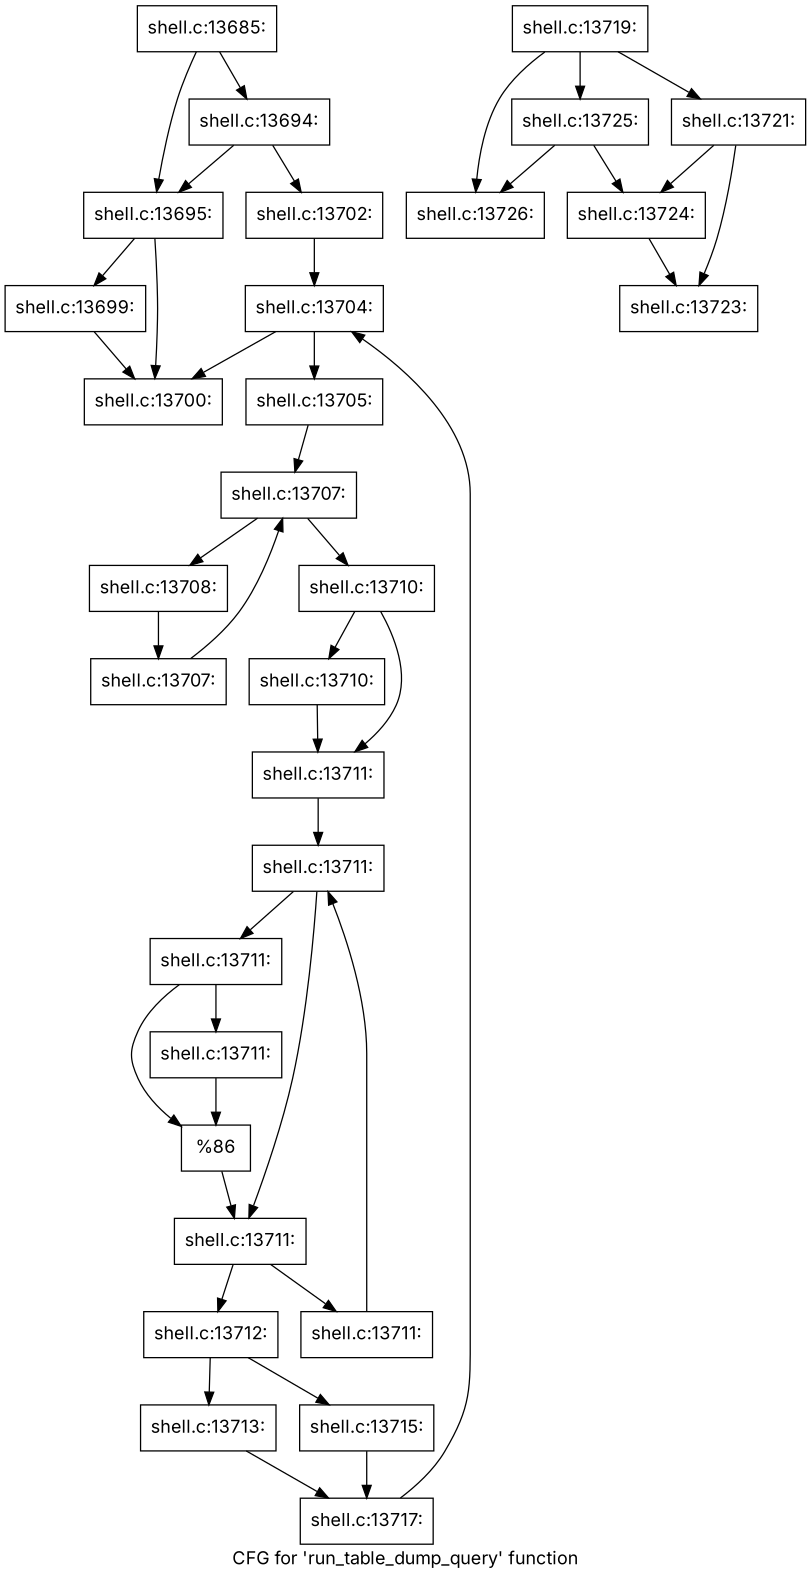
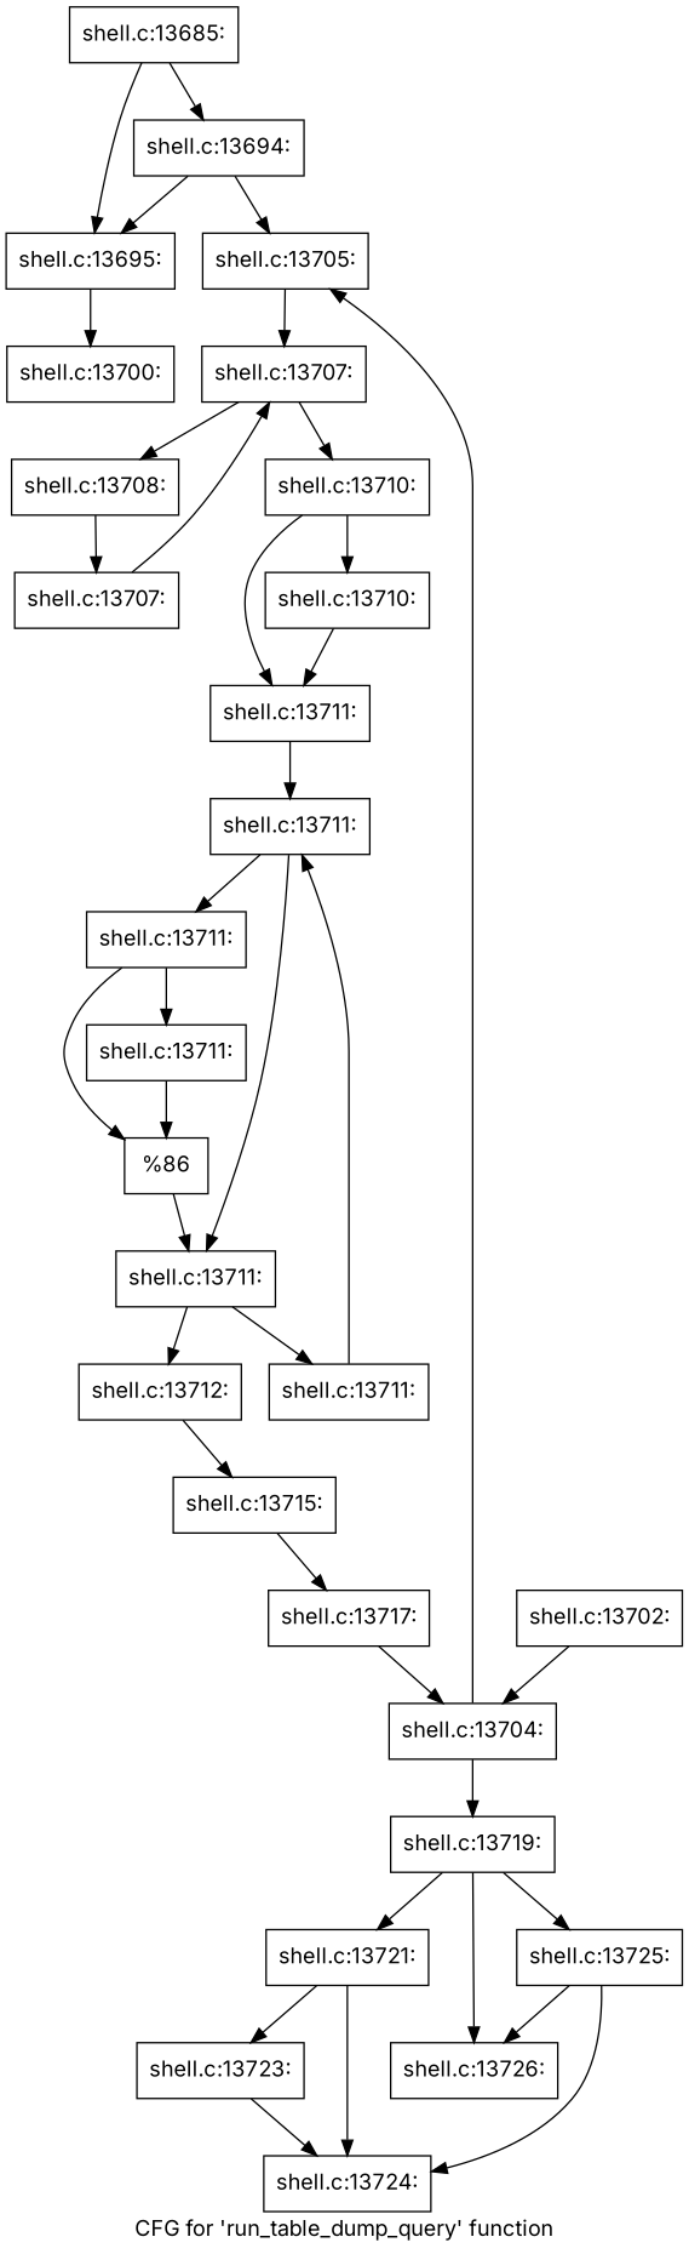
  digraph {
    fontname=Inter
    label="CFG for 'run_table_dump_query' function"
    node [fontname=Inter shape=record]
    edge [fontname=Inter]
    n1 [label="{shell.c:13685:}"]
    n2 [label="{shell.c:13695:}"]
    n3 [label="{shell.c:13694:}"]
-   n4 [label="{shell.c:13699:}"]
    n5 [label="{shell.c:13700:}"]
    n6 [label="{shell.c:13702:}"]
    n7 [label="{shell.c:13704:}"]
    n8 [label="{shell.c:13705:}"]
    n9 [label="{shell.c:13719:}"]
    n10 [label="{shell.c:13726:}"]
    n11 [label="{shell.c:13707:}"]
    n12 [label="{shell.c:13721:}"]
    n13 [label="{shell.c:13725:}"]
    n14 [label="{shell.c:13708:}"]
    n15 [label="{shell.c:13710:}"]
    n16 [label="{shell.c:13723:}"]
    n17 [label="{shell.c:13724:}"]
    n18 [label="{shell.c:13707:}"]
    n19 [label="{shell.c:13710:}"]
    n20 [label="{shell.c:13711:}"]
    n21 [label="{shell.c:13711:}"]
    n22 [label="{shell.c:13711:}"]
    n23 [label="{shell.c:13711:}"]
    n24 [label="{%86}"]
    n25 [label="{shell.c:13711:}"]
    n26 [label="{shell.c:13711:}"]
    n27 [label="{shell.c:13712:}"]
-   n28 [label="{shell.c:13713:}"]
    n29 [label="{shell.c:13715:}"]
    n30 [label="{shell.c:13717:}"]
    n1 -> n2
    n1 -> n3
-   n2 -> n4
    n2 -> n5
    n3 -> n2
-   n3 -> n6
-   n4 -> n5
+   n3 -> n8
    n6 -> n7
    n7 -> n8
-   n7 -> n5
+   n7 -> n9
    n8 -> n11
    n9 -> n10
    n9 -> n12
    n9 -> n13
    n11 -> n14
    n11 -> n15
    n12 -> n16
    n12 -> n17
    n13 -> n10
    n13 -> n17
    n14 -> n18
    n15 -> n19
    n15 -> n20
-   n17 -> n16
+   n16 -> n17
    n18 -> n11
    n19 -> n20
    n20 -> n21
    n21 -> n22
    n21 -> n23
    n22 -> n24
    n22 -> n25
    n23 -> n26
    n23 -> n27
    n24 -> n23
    n25 -> n24
    n26 -> n21
-   n27 -> n28
    n27 -> n29
-   n28 -> n30
    n29 -> n30
    n30 -> n7
  }
